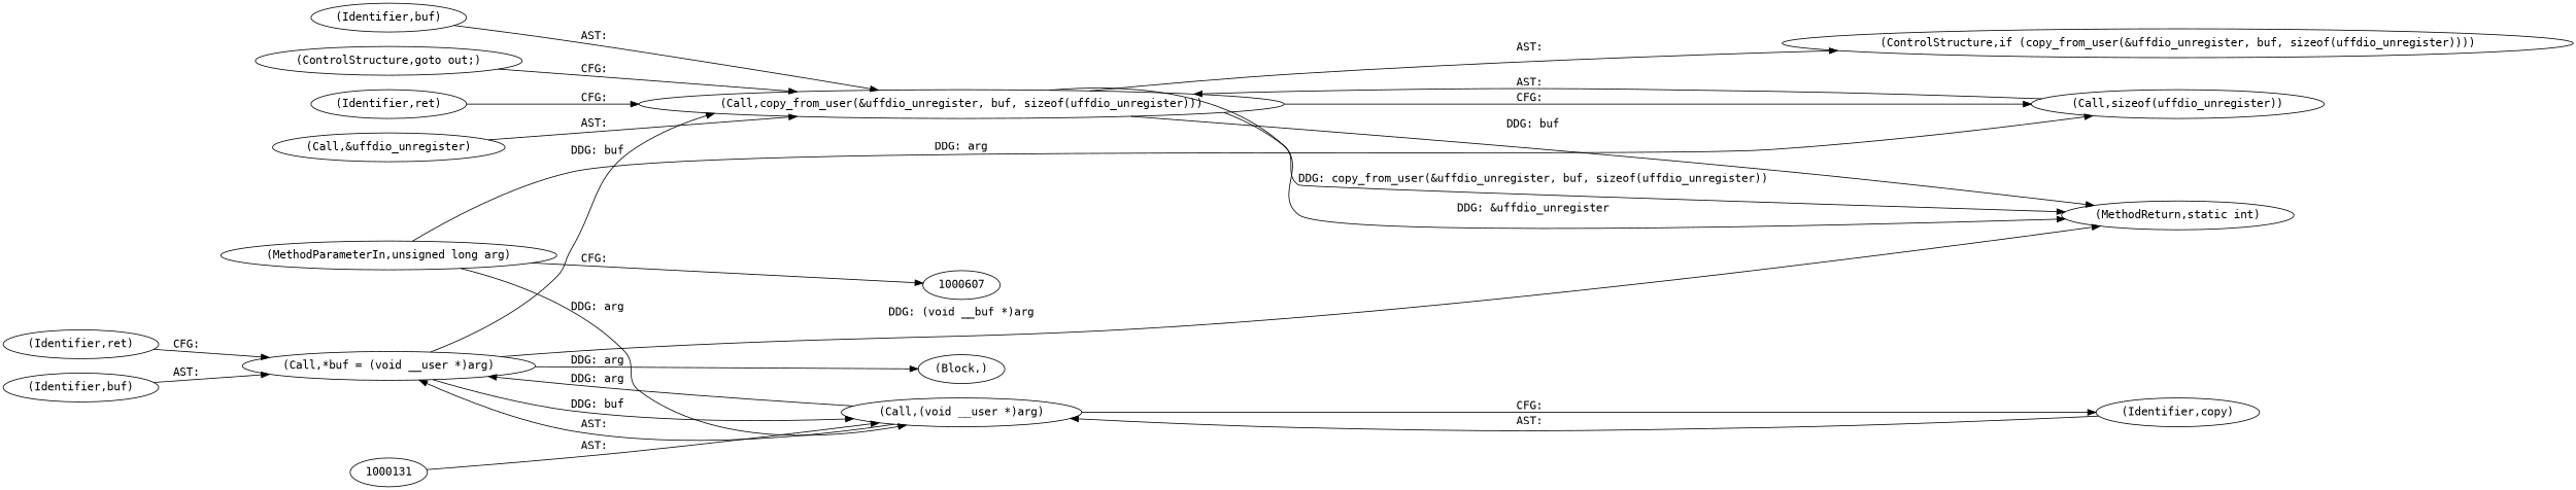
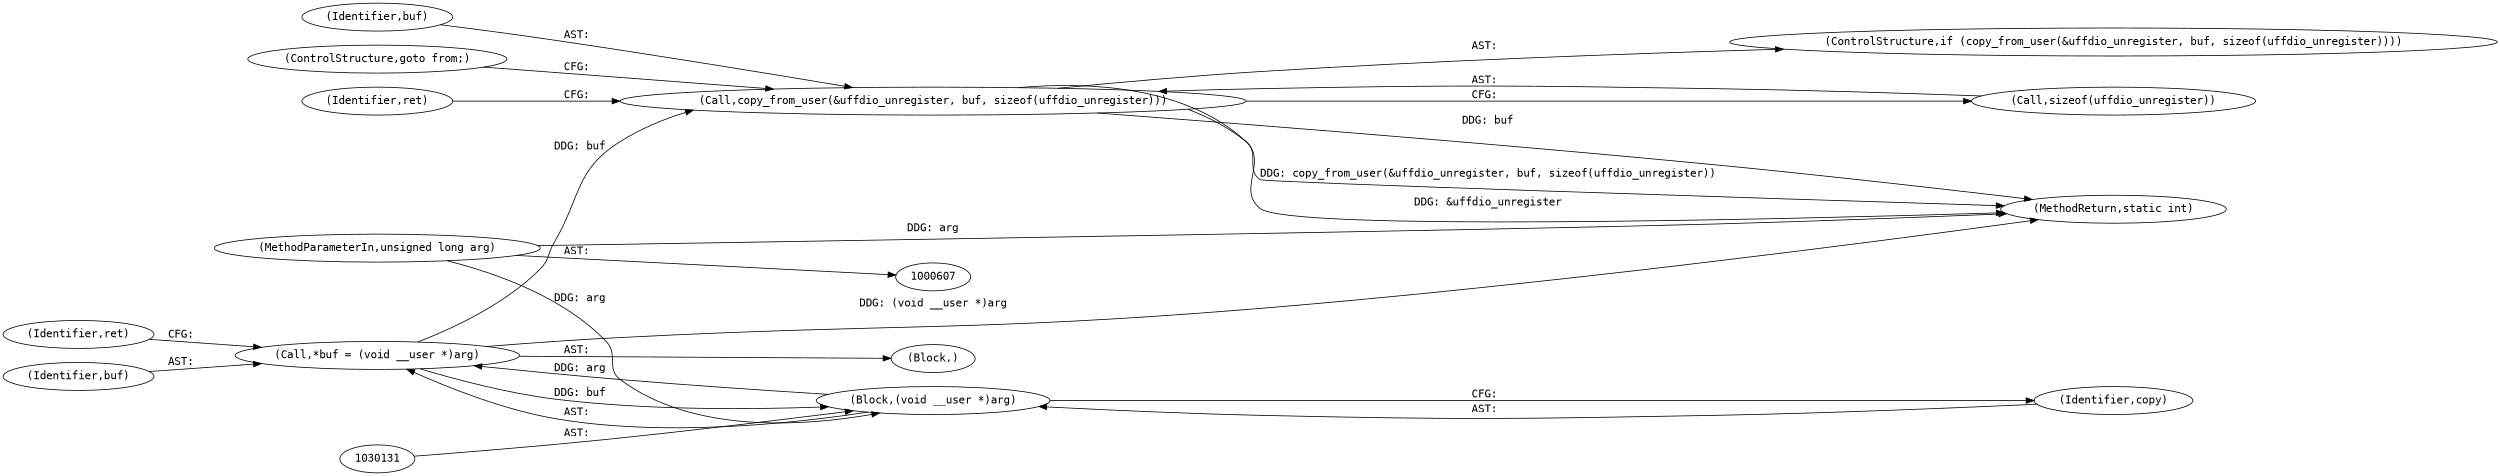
  digraph {
    fontname="DejaVu Sans Mono"
    rankdir=LR
    node [fontname="DejaVu Sans Mono"]
    edge [fontname="DejaVu Sans Mono"]
    n1 [label="(Call,copy_from_user(&uffdio_unregister, buf, sizeof(uffdio_unregister)))"]
    n2 [label="(MethodReturn,static int)"]
    n3 [label="(ControlStructure,if (copy_from_user(&uffdio_unregister, buf, sizeof(uffdio_unregister))))"]
    n4 [label="(Call,sizeof(uffdio_unregister))"]
    n5 [label="(Call,*buf = (void __user *)arg)"]
-   n6 [label="(Call,(void __user *)arg)"]
+   n6 [label="(Block,(void __user *)arg)"]
    n7 [label="(Block,)"]
    n8 [label="(Identifier,copy)"]
    n9 [label="(MethodParameterIn,unsigned long arg)"]
    n10 [label=1000607]
-   n11 [label="(ControlStructure,goto out;)"]
+   n11 [label="(ControlStructure,goto from;)"]
    n12 [label="(Identifier,ret)"]
-   n13 [label="(Call,&uffdio_unregister)"]
    n14 [label="(Identifier,ret)"]
    n15 [label="(Identifier,buf)"]
    n16 [label="(Identifier,buf)"]
-   1000131
+   1000131 [label=1030131]
    n1 -> n2 [label="DDG: &uffdio_unregister"]
    n1 -> n2 [label="DDG: buf"]
    n1 -> n2 [label="DDG: copy_from_user(&uffdio_unregister, buf, sizeof(uffdio_unregister))"]
    n1 -> n3 [label="AST: "]
    n1 -> n4 [label="CFG: "]
    n4 -> n1 [label="AST: "]
    n5 -> n1 [label="DDG: buf"]
-   n5 -> n2 [label="DDG: (void __buf *)arg"]
+   n5 -> n2 [label="DDG: (void __user *)arg"]
    n5 -> n6 [label="DDG: buf"]
-   n5 -> n7 [label="DDG: arg"]
+   n5 -> n7 [label="AST: "]
    n6 -> n5 [label="AST: "]
    n6 -> n5 [label="DDG: arg"]
    n6 -> n8 [label="CFG: "]
    n8 -> n6 [label="AST: "]
-   n9 -> n4 [label="DDG: arg"]
+   n9 -> n2 [label="DDG: arg"]
    n9 -> n6 [label="DDG: arg"]
-   n9 -> n10 [label="CFG: "]
+   n9 -> n10 [label="AST: "]
    n11 -> n1 [label="CFG: "]
    n12 -> n1 [label="CFG: "]
-   n13 -> n1 [label="AST: "]
    n14 -> n5 [label="CFG: "]
    n15 -> n1 [label="AST: "]
    n16 -> n5 [label="AST: "]
    1000131 -> n6 [label="AST: "]
  }
